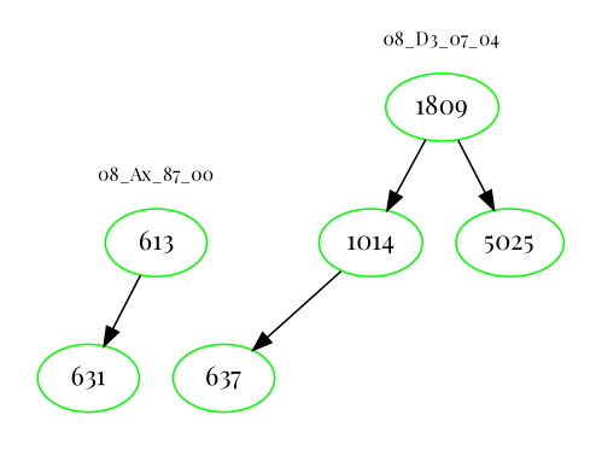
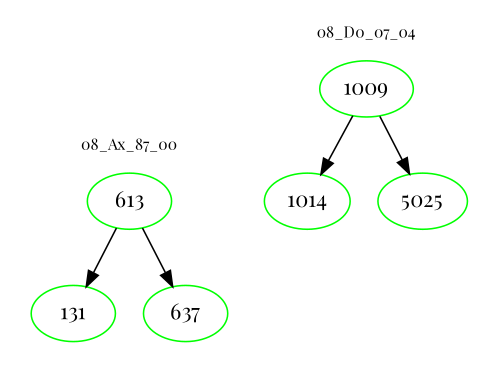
  digraph {
    fontname="Playfair Display"
    node [color=green fontname="Playfair Display"]
    edge [color=black fontname="Playfair Display"]
    n1 [label=613]
-   n2 [label=631]
+   n2 [label=131]
    n3 [label=637]
-   n4 [label=1809]
+   n4 [label=1009]
    n5 [label=1014]
    n6 [label=5025]
    subgraph cluster_1 {
      color=white
      fontsize=10
      label="08_Ax_87_00"
      n1
      n2
      n3
    }
    subgraph cluster_2 {
      color=white
      fontsize=10
-     label="08_D3_07_04"
+     label="08_D0_07_04"
      n4
      n5
      n6
    }
    n1 -> n2
-   n5 -> n3
+   n1 -> n3
    n4 -> n5
    n4 -> n6
  }
